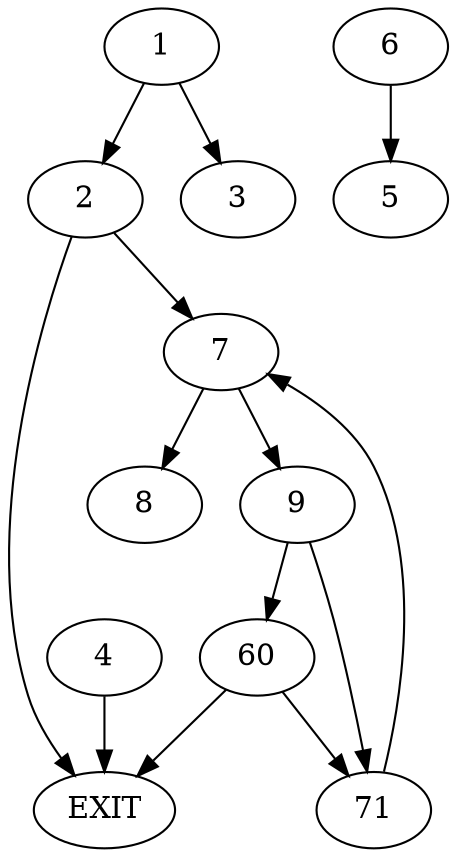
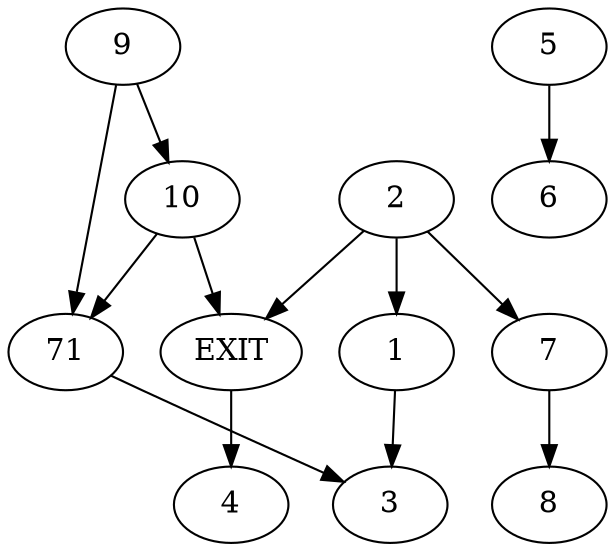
  digraph {
    1
    2
    3
    n4 [label=EXIT]
    7
    4
    5
    6
    8
    9
-   10 [label=60]
+   10
    n12 [label=71]
-   1 -> 2
+   2 -> 1
    1 -> 3
    2 -> n4
    2 -> 7
    7 -> 8
-   7 -> 9
-   4 -> n4
-   6 -> 5
+   n4 -> 4
+   5 -> 6
    9 -> 10
    9 -> n12
    10 -> n4
    10 -> n12
-   n12 -> 7
+   n12 -> 3
  }
